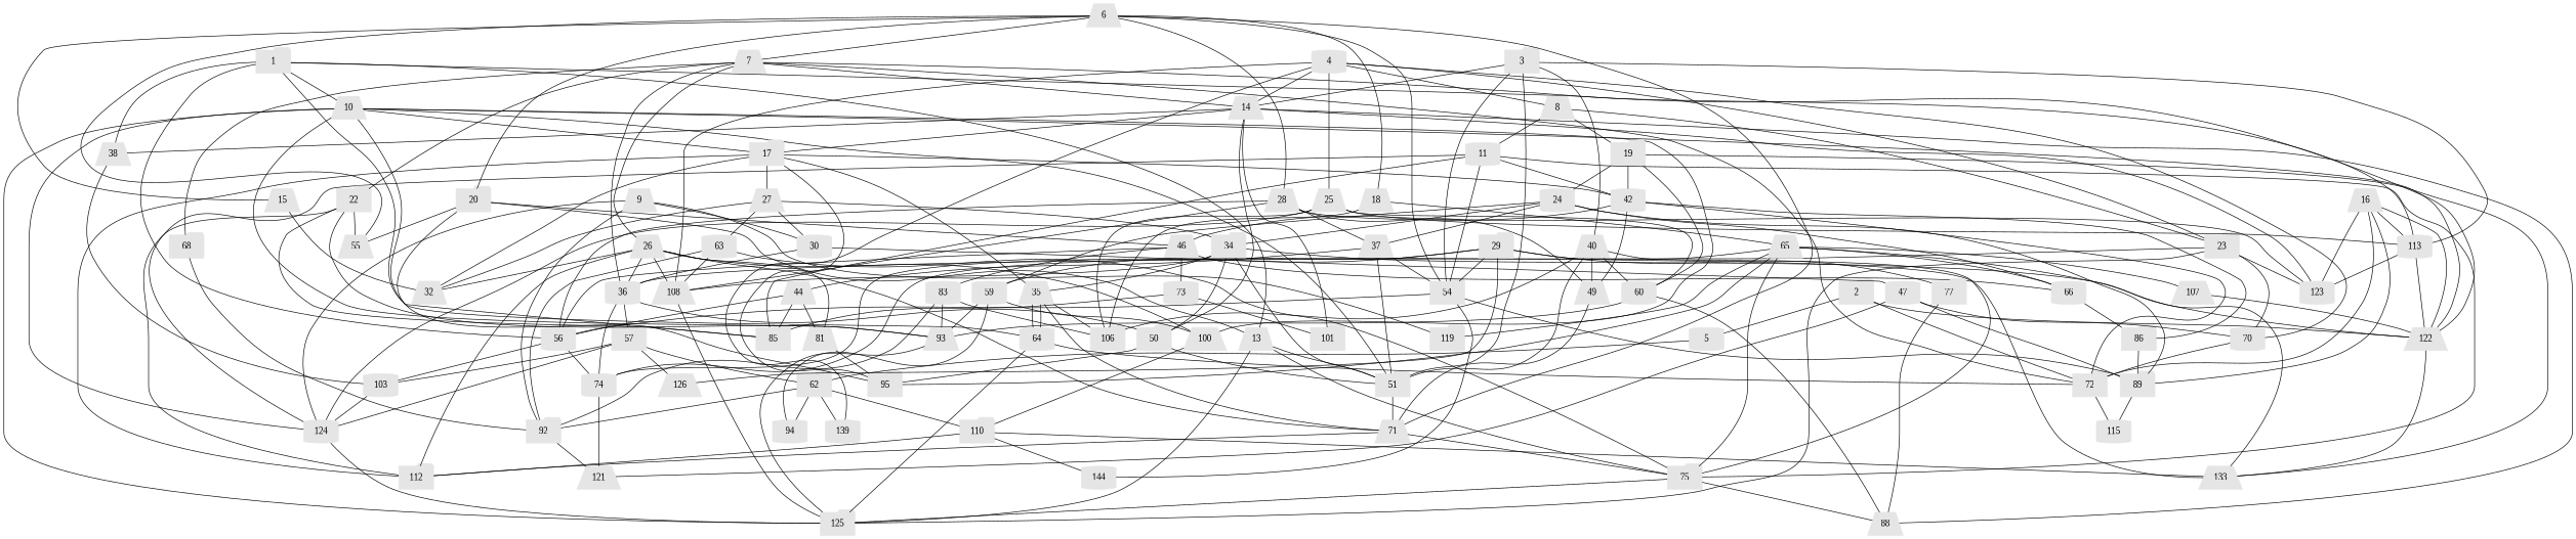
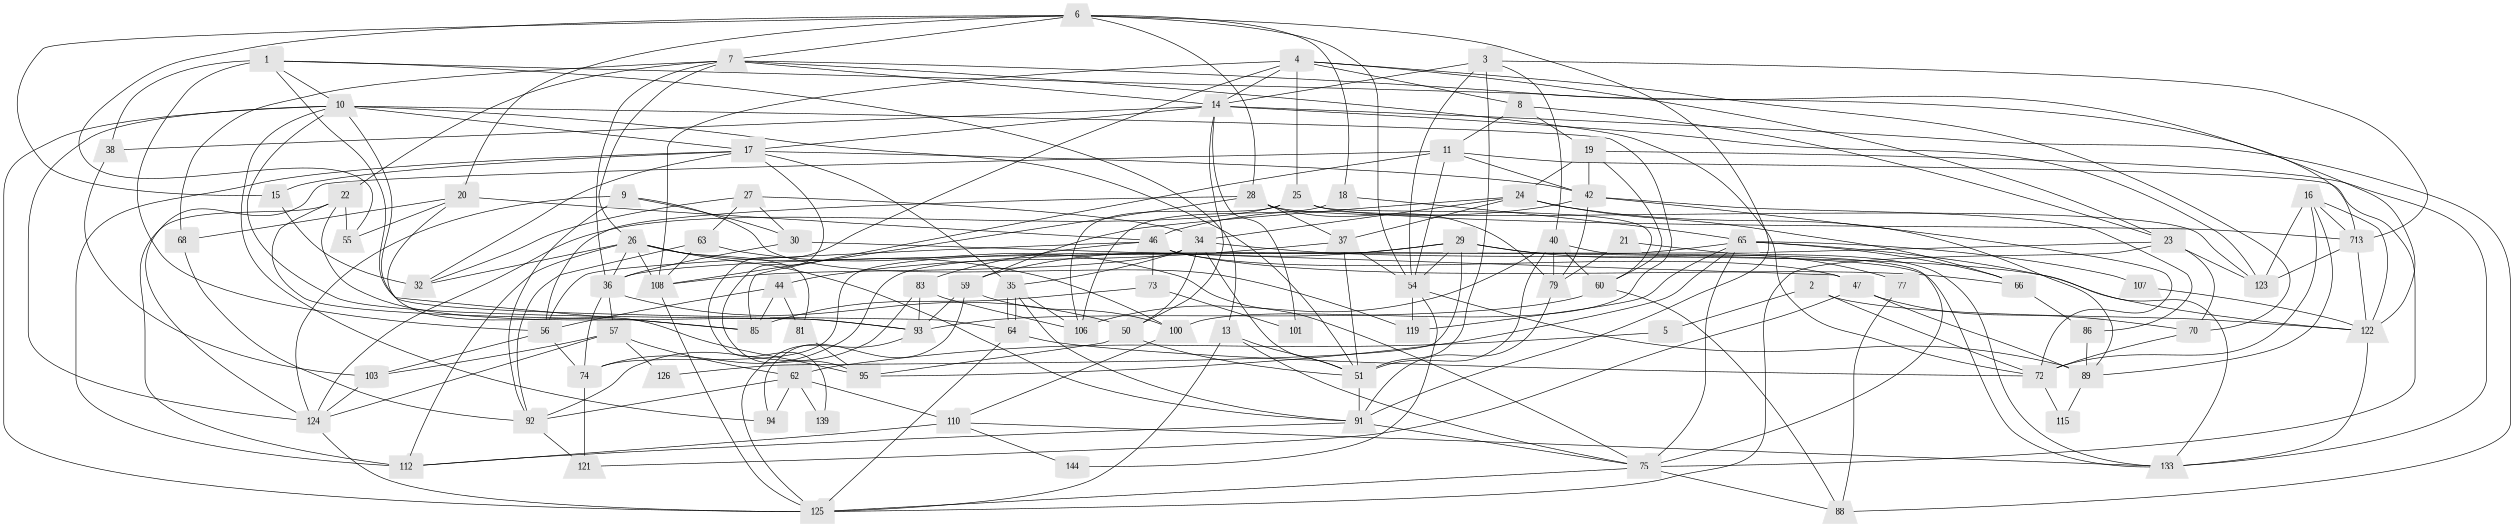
  graph {
    fontname="Liberation Serif"
    node [color=gray90 fontname="Liberation Serif" shape=trapezium style=filled]
    edge [fontname="Liberation Serif"]
    1 [shape=folder super="+12"]
    10 [super="+120"]
    13 [super="+82"]
    38
    56 [shape=cylinder super="+58"]
    64 [shape=cylinder super="+116"]
    122
    51 [shape=folder super="+91"]
    124 [shape=cylinder super="+137"]
    17 [shape=folder super="+96"]
    85 [shape=folder]
    93 [super="+111"]
    94 [shape=cylinder]
    100
    125 [shape=folder super="+130"]
    75 [shape=folder super="+109"]
    103 [shape=cylinder]
    74 [shape=cylinder]
    72 [shape=folder super="+114"]
    133
    2 [shape=folder]
    5 [shape=cylinder]
    62 [shape=folder super="+127"]
    115 [shape=cylinder]
    3 [shape=folder super="+84"]
    14 [super="+134"]
    40 [super="+135"]
    54 [shape=folder super="+67"]
-   113 [shape=cylinder super="+143"]
+   113 [shape=cylinder super="+143" label=713]
    50 [shape=folder super="+117"]
    88
    101 [shape=folder]
    123 [shape=cylinder super="+129"]
    60 [shape=cylinder super="+140"]
    106 [shape=folder super="+131"]
-   49 [super="+132"]
-   71 [super="+78"]
+   49 [super="+132" label=79]
+   71 [super="+78" label=91]
    89 [shape=folder super="+146"]
    144 [shape=cylinder]
    4 [shape=cylinder super="+76"]
    8 [super="+79"]
    23 [shape=folder super="+97"]
    25 [super="+41"]
    70 [shape=cylinder]
    108
    139 [shape=cylinder]
    11 [shape=cylinder super="+61"]
    19 [shape=folder super="+33"]
    36 [shape=cylinder super="+99"]
    92 [shape=folder super="+102"]
    110 [shape=folder]
    6 [super="+39"]
    7 [super="+136"]
    15
    18
    20 [shape=folder]
    28 [super="+31"]
    55
    22 [shape=folder super="+138"]
    26 [super="+53"]
    68 [shape=folder]
    32
    65 [super="+104"]
    95 [shape=folder super="+141"]
    46 [super="+147"]
    37 [super="+87"]
    112 [shape=folder]
    81
    57 [shape=folder super="+128"]
    42 [shape=cylinder super="+45"]
    24 [shape=cylinder super="+48"]
    9 [super="+80"]
    30 [shape=cylinder]
    119 [shape=folder]
    47 [shape=cylinder super="+145"]
    121
    27 [super="+142"]
    35 [super="+98"]
    86 [shape=folder super="+90"]
    16
    34 [shape=folder super="+105"]
    63 [shape=cylinder]
    66 [shape=cylinder]
    107
    59 [shape=cylinder super="+69"]
    73 [shape=cylinder]
    83 [shape=cylinder]
+   21
    44
    29 [shape=folder super="+43"]
    77 [shape=folder super="+118"]
    126
    1 -- 10
    1 -- 13
    1 -- 38
    1 -- 56
    1 -- 64
    1 -- 122
    10 -- 51
    10 -- 124
    10 -- 17
    10 -- 85
    10 -- 93
-   10 -- 122
+   10 -- 94
    10 -- 100
    10 -- 125
    13 -- 51
    13 -- 125
    13 -- 75
    38 -- 103
    56 -- 103
    56 -- 74
    64 -- 125
    64 -- 72
    122 -- 133
    51 -- 71
    124 -- 125
    17 -- 32
    17 -- 95
    17 -- 112
    17 -- 42
-   17 -- 27
+   17 -- 15
    17 -- 35
    93 -- 125
    100 -- 110
    75 -- 125
    75 -- 88
    103 -- 124
    74 -- 121
    72 -- 115
    2 -- 122
    2 -- 72
    2 -- 5
    5 -- 62
    62 -- 94
    62 -- 139
    62 -- 92
    62 -- 110
    3 -- 51
    3 -- 14
    3 -- 40
    3 -- 54
    3 -- 113
    14 -- 38
    14 -- 17
    14 -- 50
    14 -- 88
    14 -- 101
    14 -- 123
    40 -- 51
    40 -- 75
    40 -- 60
    40 -- 106
    40 -- 49
-   54 -- 56
+   54 -- 119
    54 -- 89
    54 -- 144
    113 -- 122
    113 -- 123
    50 -- 51
    50 -- 95
    60 -- 93
    60 -- 88
    49 -- 71
    71 -- 75
    71 -- 112
    89 -- 115
    4 -- 14
    4 -- 8
    4 -- 23
    4 -- 25
    4 -- 70
    4 -- 108
    4 -- 139
    8 -- 23
    8 -- 11
    8 -- 19
    23 -- 125
    23 -- 123
    23 -- 70
    23 -- 36
    25 -- 124
    25 -- 113
    25 -- 60
    25 -- 106
    70 -- 72
    108 -- 125
    11 -- 124
    11 -- 85
    11 -- 75
    11 -- 54
    11 -- 42
    19 -- 133
    19 -- 60
    19 -- 42
    19 -- 24
    36 -- 74
    36 -- 50
    36 -- 57
    92 -- 121
    110 -- 133
    110 -- 144
    110 -- 112
    6 -- 54
    6 -- 71
    6 -- 7
    6 -- 15
    6 -- 18
    6 -- 20
    6 -- 28
    6 -- 55
    7 -- 72
    7 -- 14
    7 -- 113
    7 -- 36
    7 -- 22
    7 -- 26
    7 -- 68
    15 -- 32
    18 -- 106
    18 -- 65
    20 -- 55
-   20 -- 13
+   20 -- 68
    20 -- 95
    20 -- 46
    28 -- 56
    28 -- 123 [weight=2]
    28 -- 49
    28 -- 108
    28 -- 37
    22 -- 85
    22 -- 93
    22 -- 55
    22 -- 112
    26 -- 100
    26 -- 71
    26 -- 108
    26 -- 36
    26 -- 32
    26 -- 112
    26 -- 81
    68 -- 92
    65 -- 75
    65 -- 74
    65 -- 133
    65 -- 95
    65 -- 119
    65 -- 66
    65 -- 107
    46 -- 56
+   46 -- 47
    46 -- 66
    46 -- 73
    46 -- 83
    37 -- 51
    37 -- 54
    37 -- 44
    81 -- 95
    57 -- 124
    57 -- 103
    57 -- 62
    57 -- 126
    42 -- 72
    42 -- 49
    42 -- 46
    42 -- 86
    24 -- 89
    24 -- 37
    24 -- 34 [weight=2]
    24 -- 66
    24 -- 59
    9 -- 124
    9 -- 92
    9 -- 30
    9 -- 119
    30 -- 36
    30 -- 47
    47 -- 89
    47 -- 70
    47 -- 121
    27 -- 32
    27 -- 30
    27 -- 34
    27 -- 63
    35 -- 64
    35 -- 64
    35 -- 106
    35 -- 71
    86 -- 89
    16 -- 122
    16 -- 72
    16 -- 113
    16 -- 123
    16 -- 89
    34 -- 122
    34 -- 51
    34 -- 50
    34 -- 108
    34 -- 35
    63 -- 75
    63 -- 108
    63 -- 92
    66 -- 86
    107 -- 122
    59 -- 93
    59 -- 94
    59 -- 100
    73 -- 85
    73 -- 101
    83 -- 93
    83 -- 106
    83 -- 92
+   21 -- 133
+   21 -- 49
    44 -- 56
    44 -- 85
    44 -- 81
    29 -- 74
    29 -- 133
    29 -- 54
    29 -- 59
    29 -- 77 [weight=2]
    29 -- 126
    77 -- 88
  }
